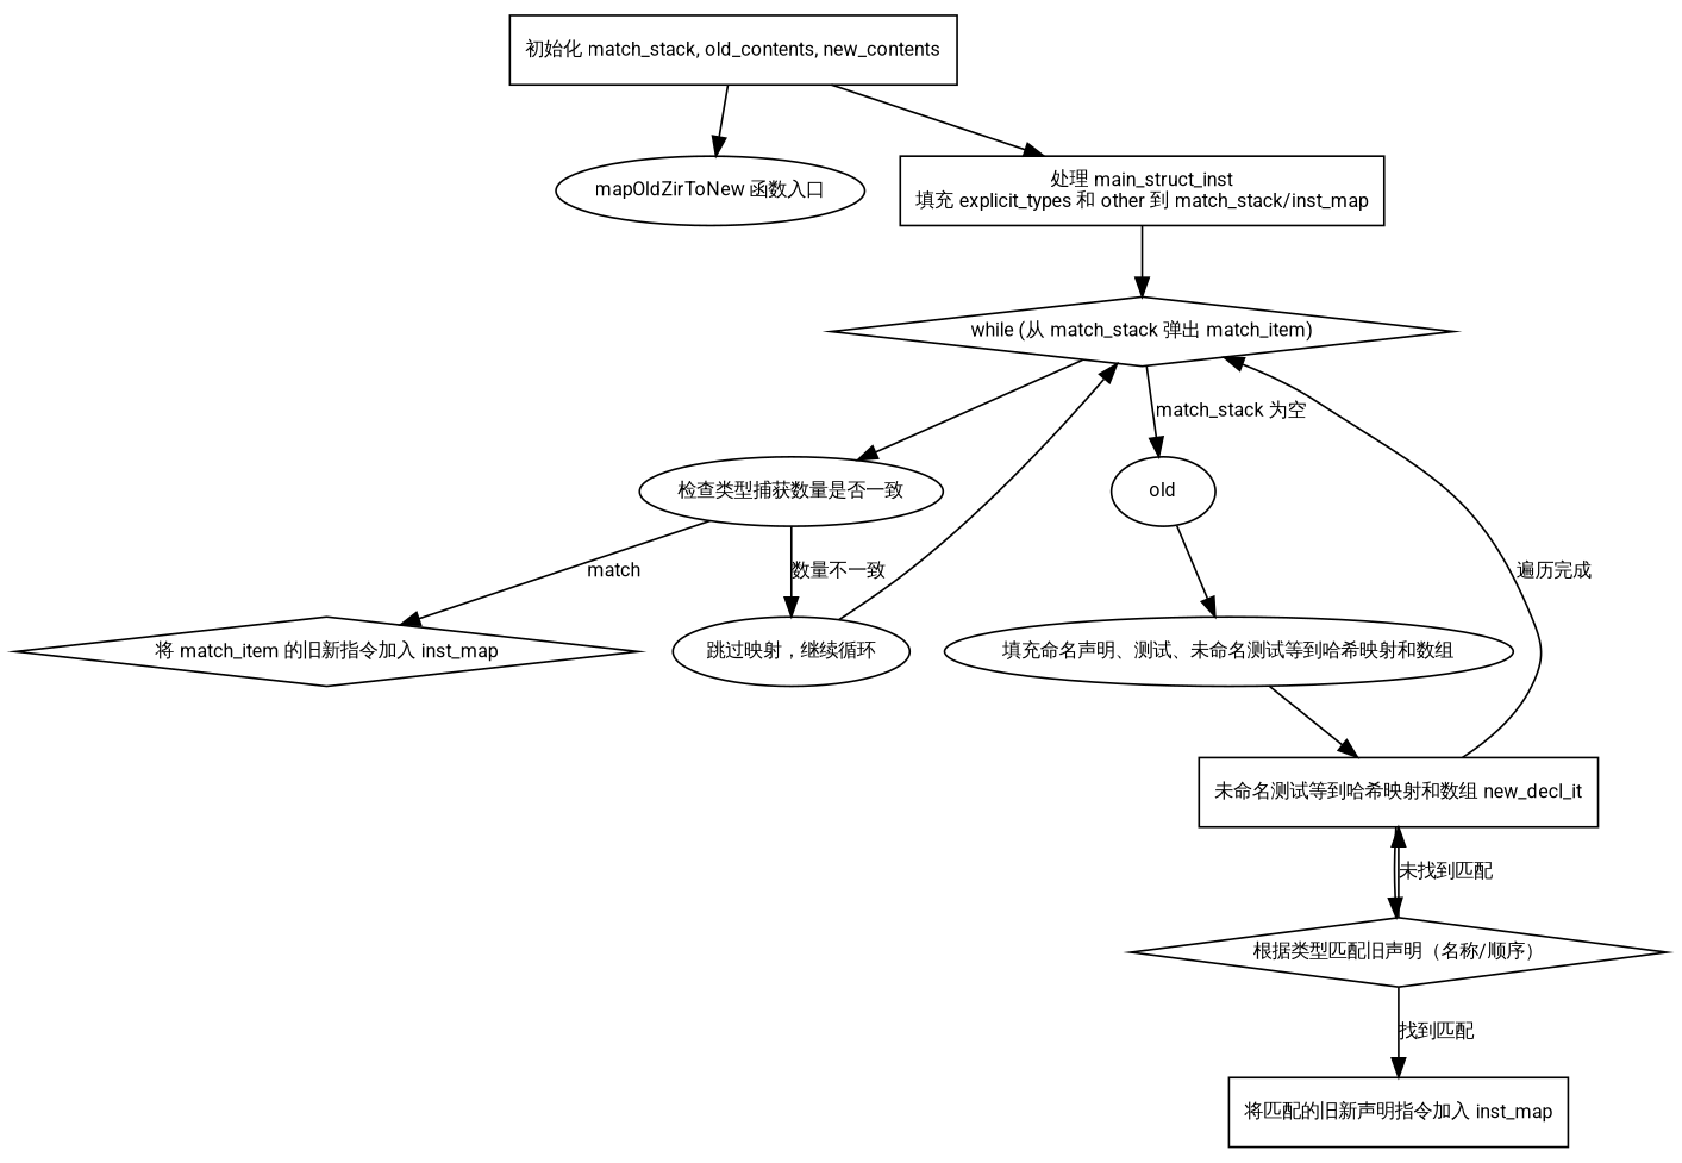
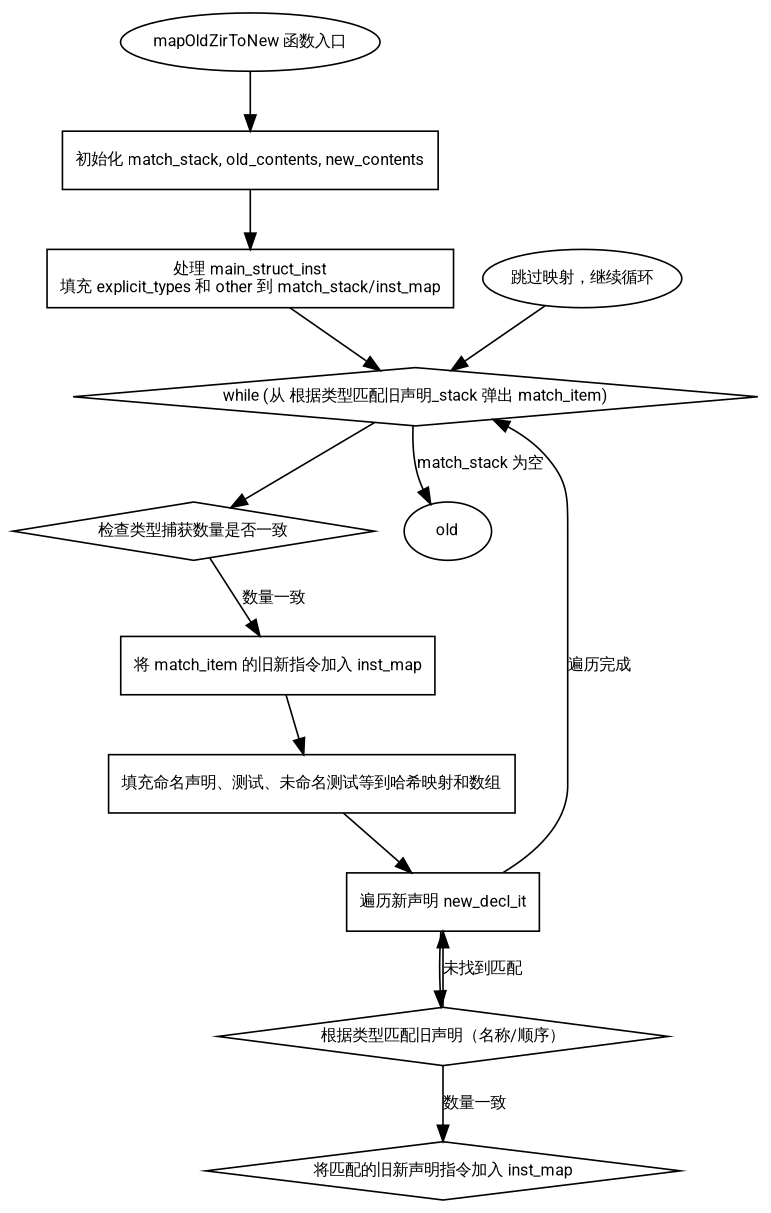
  digraph {
    fontname=Roboto
    node [fontname=Roboto fontsize=10 shape=rectangle]
    edge [fontname=Roboto fontsize=10]
    n1 [label="mapOldZirToNew 函数入口" shape=ellipse]
    n2 [label="初始化 match_stack, old_contents, new_contents"]
    n3 [label="处理 main_struct_inst\n填充 explicit_types 和 other 到 match_stack/inst_map"]
-   n4 [label="while (从 match_stack 弹出 match_item)" shape=diamond]
-   n5 [label="检查类型捕获数量是否一致" shape=ellipse]
+   n4 [label="while (从 根据类型匹配旧声明_stack 弹出 match_item)" shape=diamond]
+   n5 [label="检查类型捕获数量是否一致" shape=diamond]
    n6 [label=old shape=ellipse]
    n7 [label="跳过映射，继续循环" shape=ellipse]
-   n8 [label="将 match_item 的旧新指令加入 inst_map" shape=diamond]
-   n9 [label="填充命名声明、测试、未命名测试等到哈希映射和数组" shape=ellipse]
-   n10 [label="未命名测试等到哈希映射和数组 new_decl_it"]
+   n8 [label="将 match_item 的旧新指令加入 inst_map"]
+   n9 [label="填充命名声明、测试、未命名测试等到哈希映射和数组"]
+   n10 [label="遍历新声明 new_decl_it"]
    n11 [label="根据类型匹配旧声明（名称/顺序）" shape=diamond]
-   n12 [label="将匹配的旧新声明指令加入 inst_map"]
-   n2 -> n1
+   n12 [label="将匹配的旧新声明指令加入 inst_map" shape=diamond]
+   n1 -> n2
    n2 -> n3
    n3 -> n4
    n4 -> n5
    n4 -> n6 [label="match_stack 为空"]
-   n5 -> n7 [label="数量不一致"]
-   n5 -> n8 [label=match]
+   n5 -> n8 [label="数量一致"]
    n7 -> n4
-   n6 -> n9
+   n8 -> n9
    n9 -> n10
    n10 -> n4 [label="遍历完成"]
    n10 -> n11
    n11 -> n10 [label="未找到匹配"]
-   n11 -> n12 [label="找到匹配"]
+   n11 -> n12 [label="数量一致"]
  }
